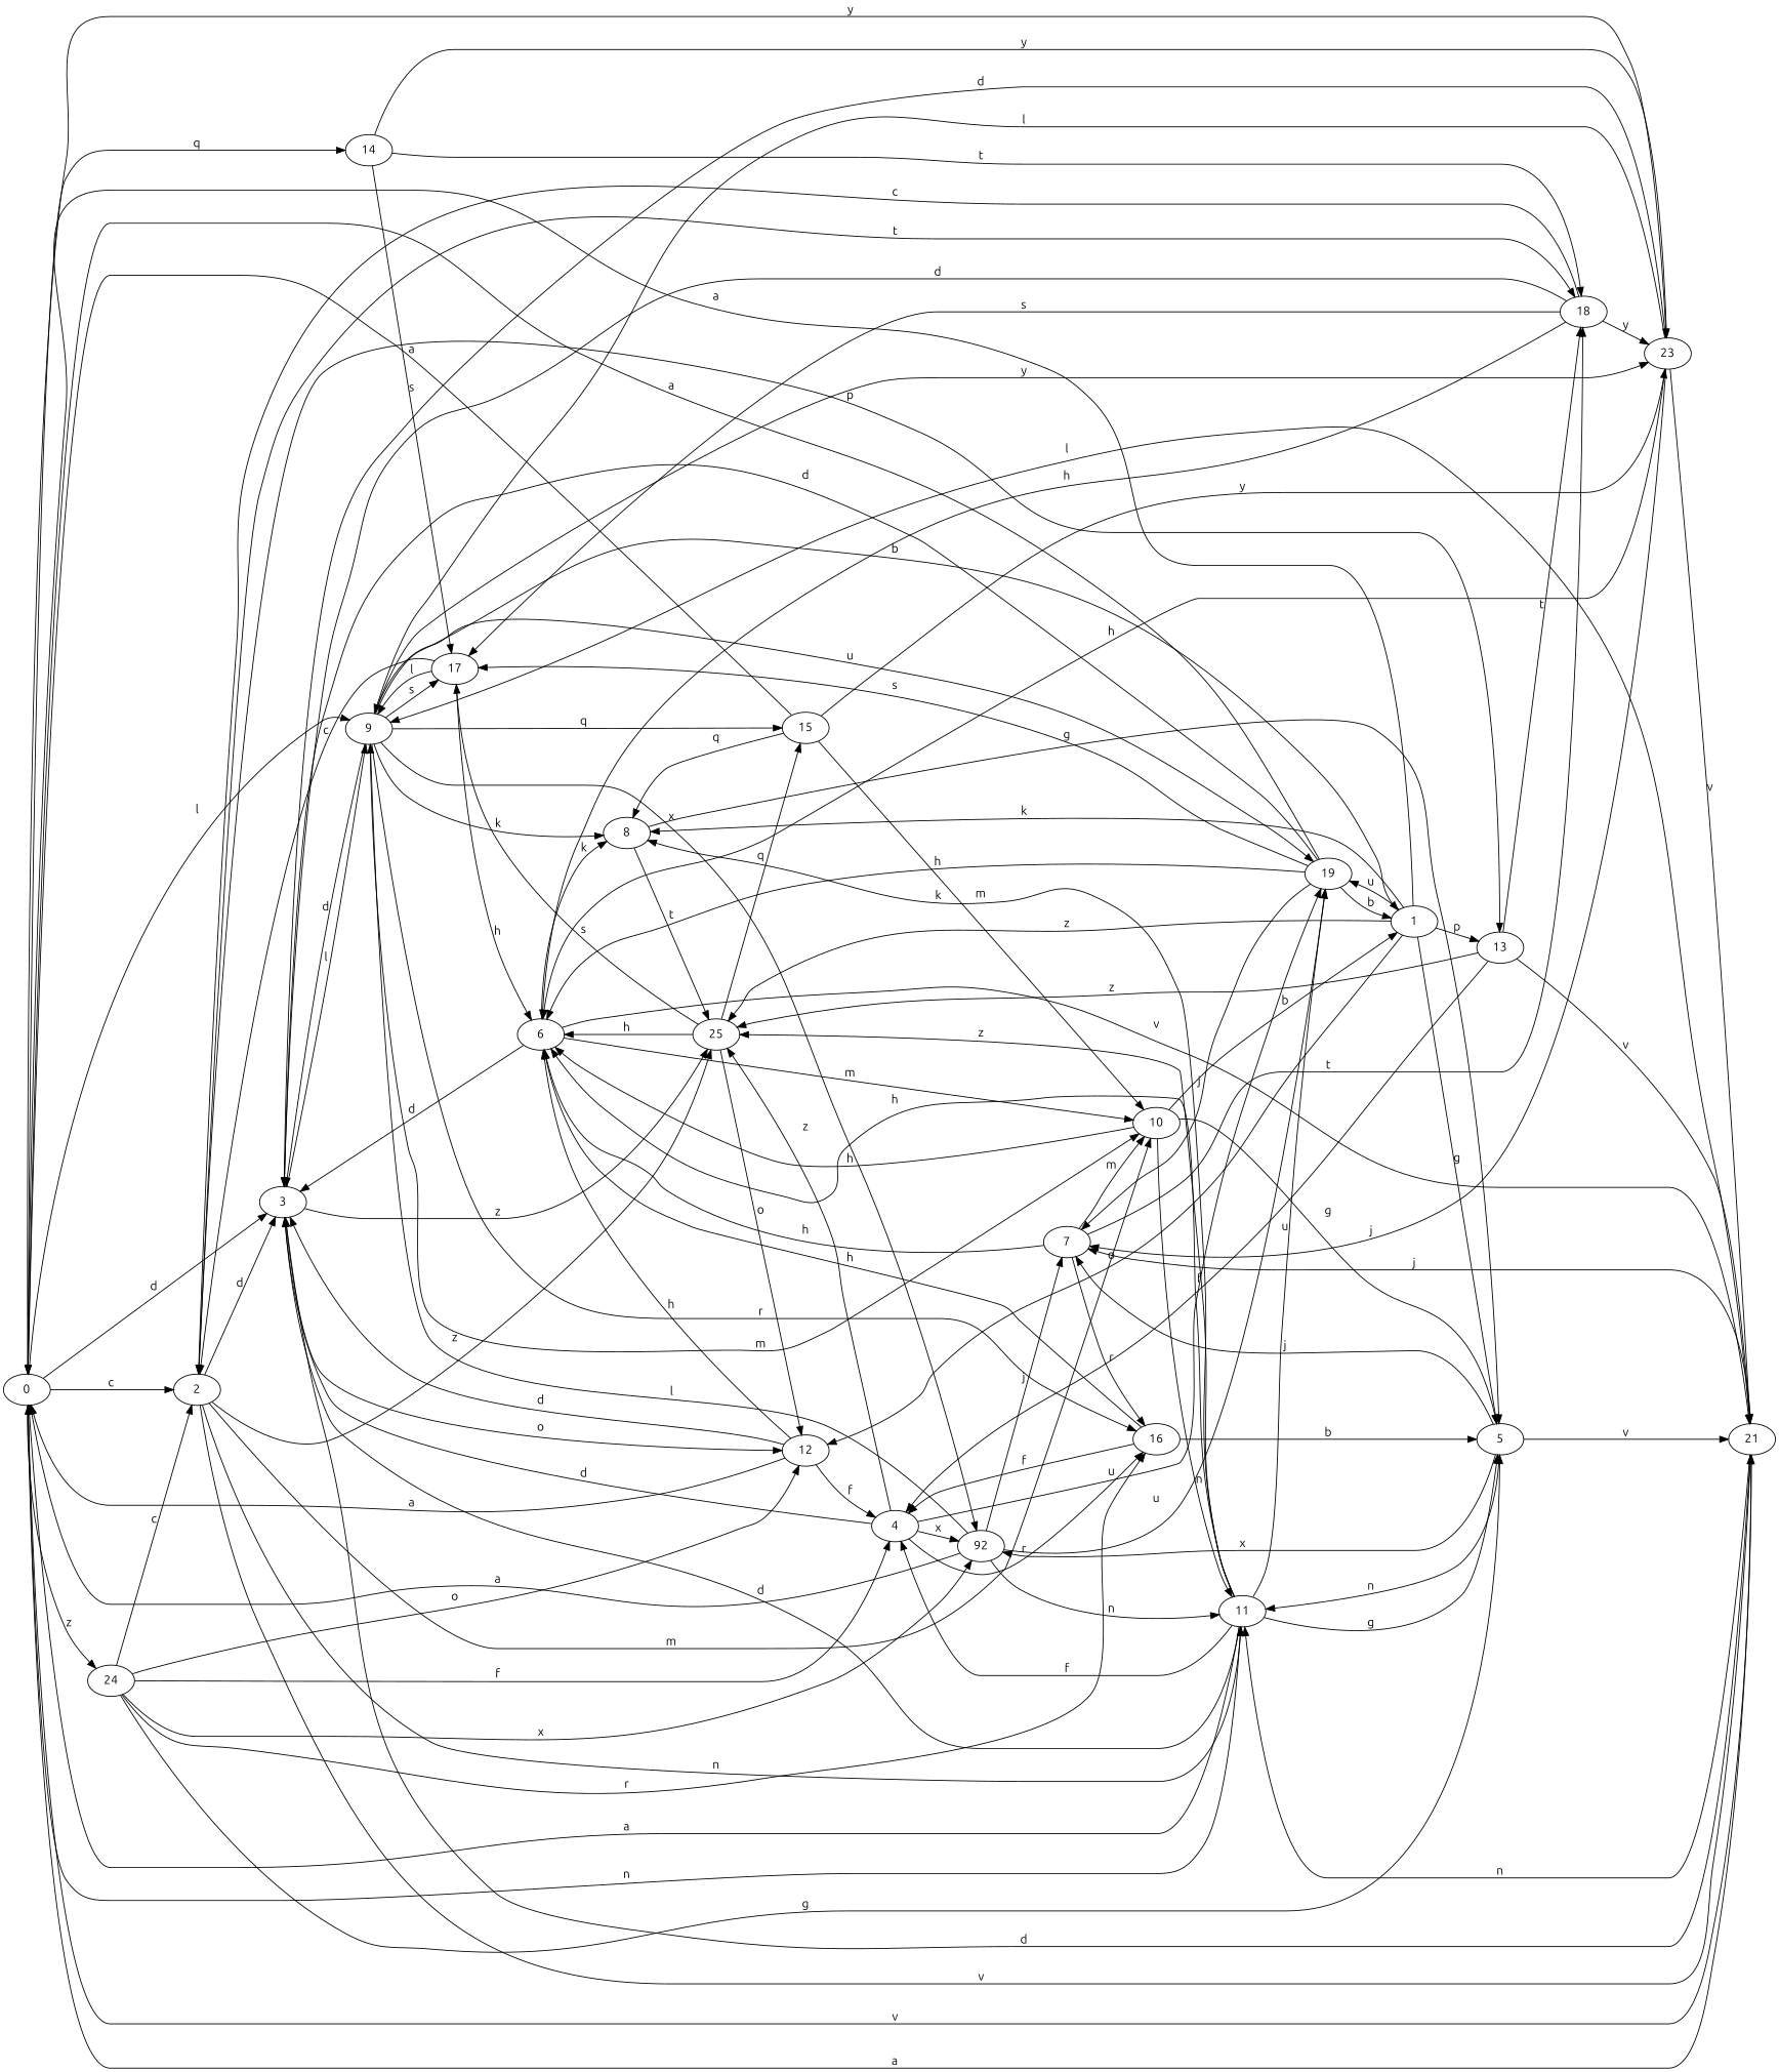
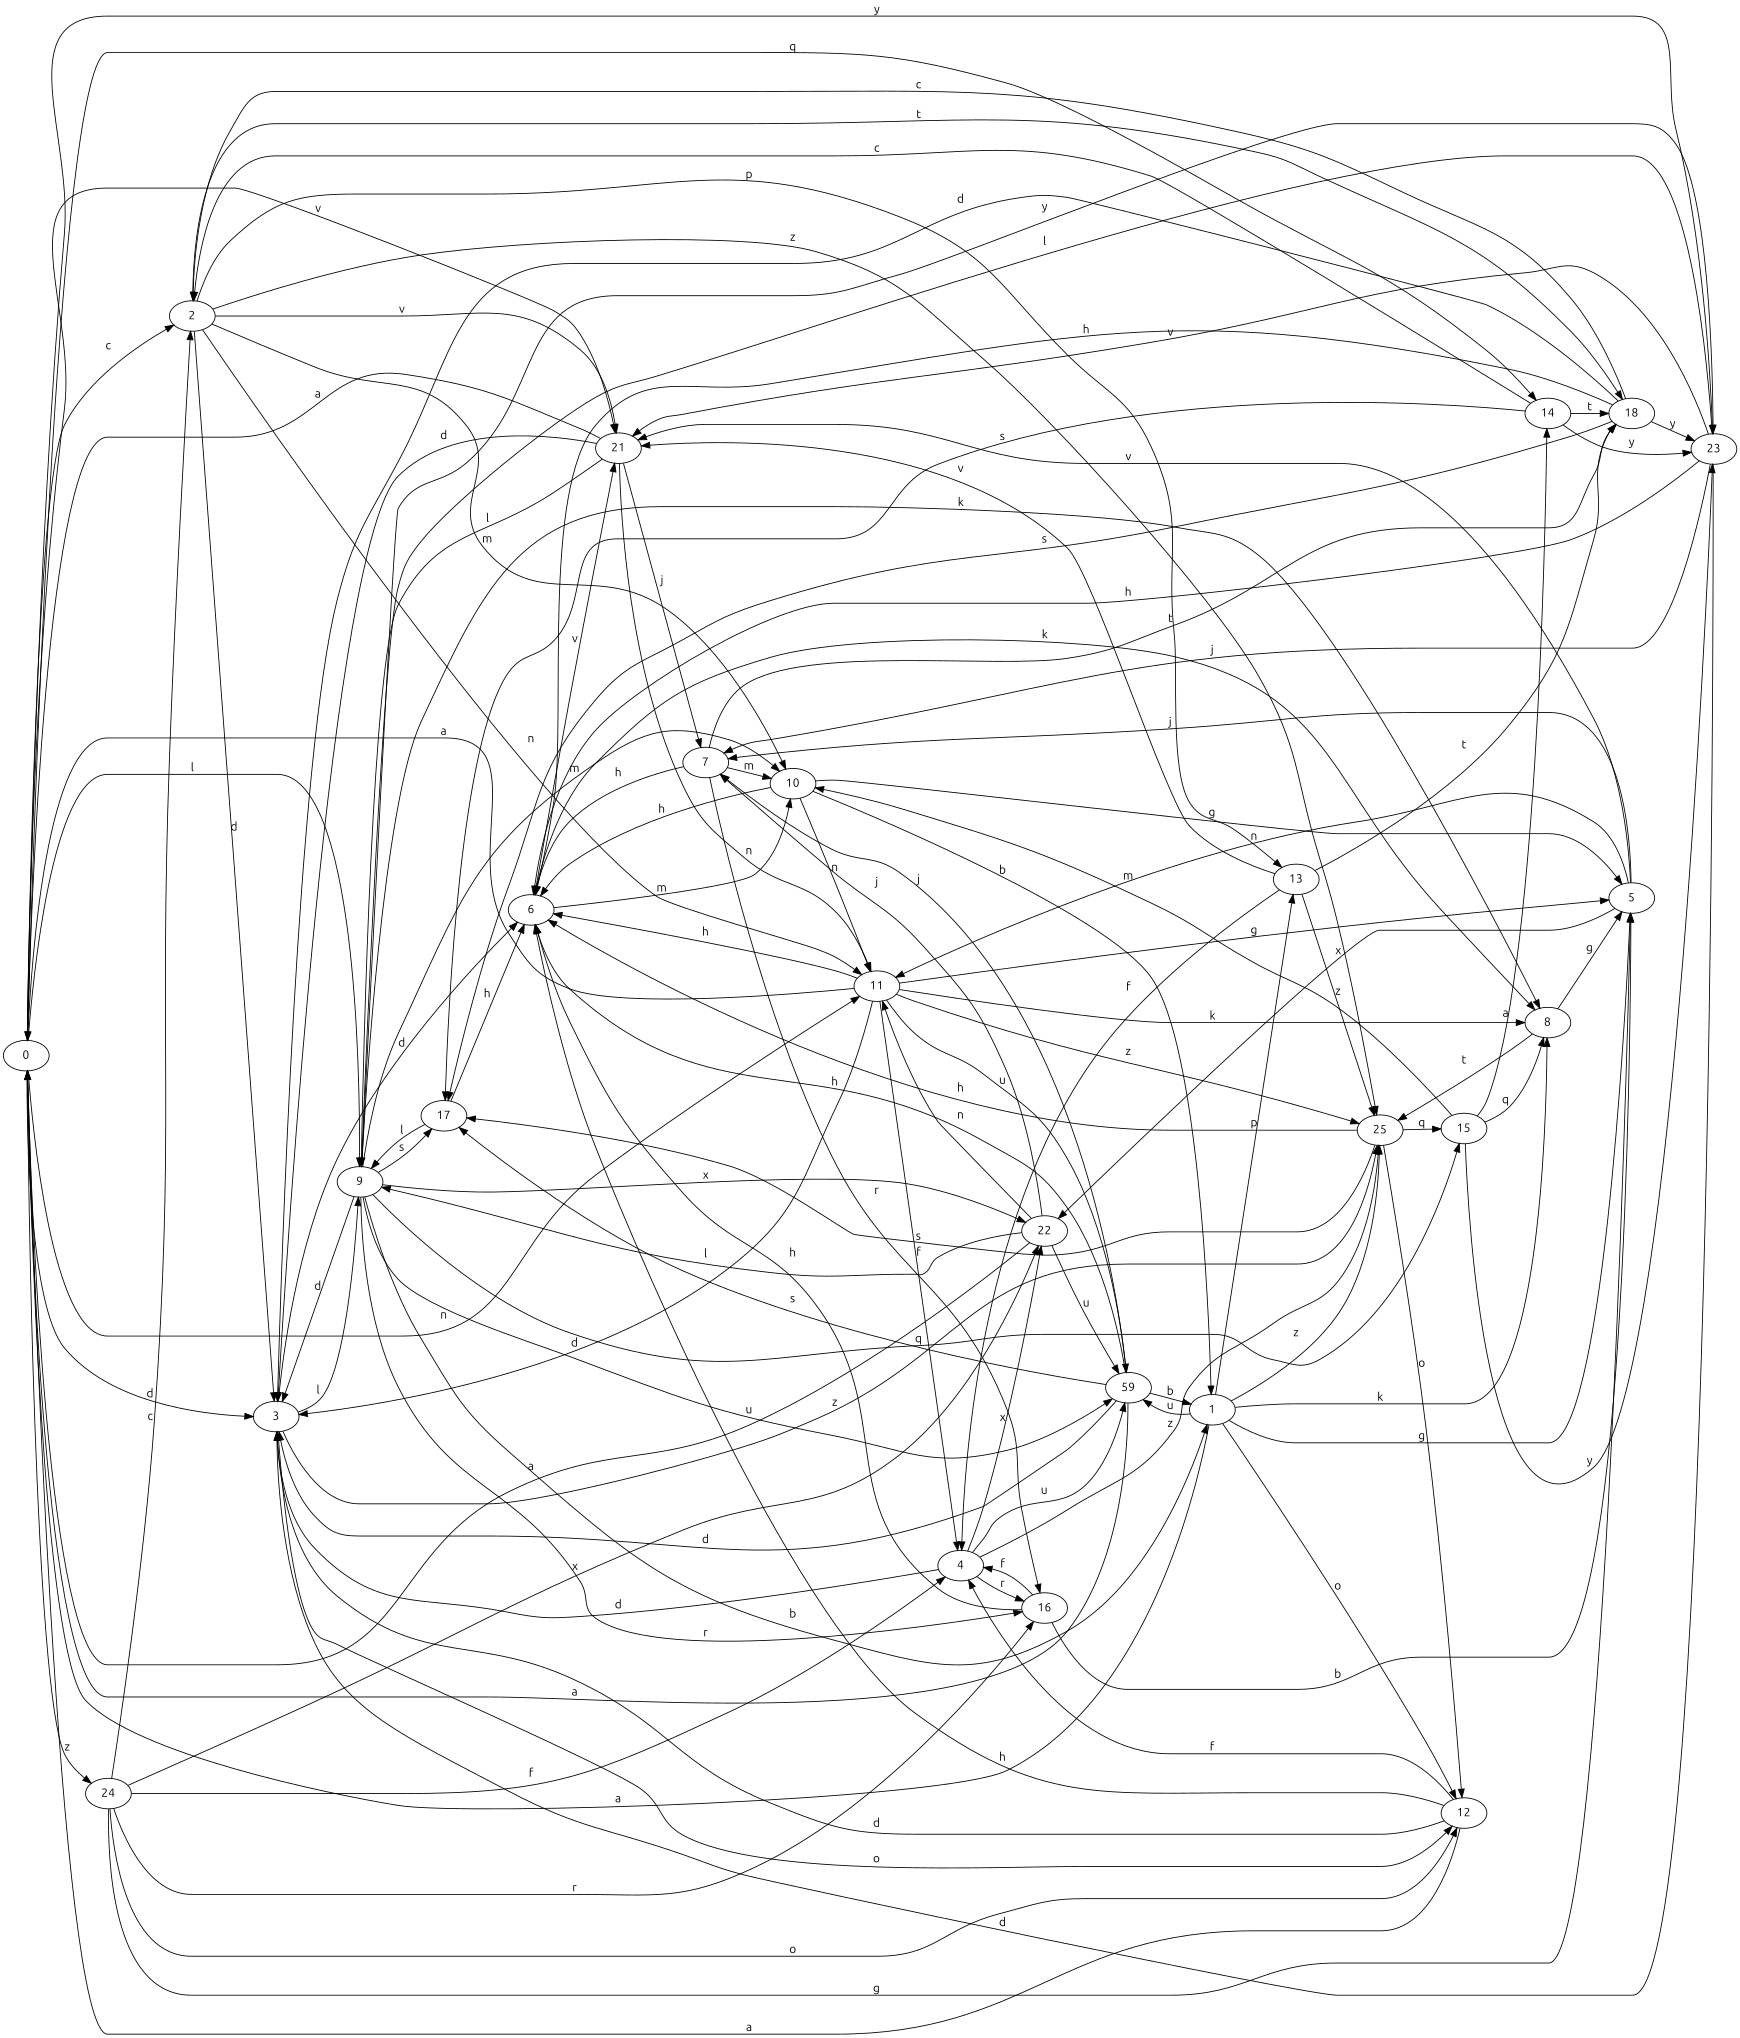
  strict digraph {
    fontname=Ubuntu
    rankdir=LR
    node [fontname=Ubuntu]
    edge [fontname=Ubuntu]
    0
    2
    3
    9
    11
    14
    21
    23
    24
    13
    25
    10
    18
    12
    1
    8
-   19
+   19 [label=59]
    16
-   22 [label=92]
+   22
    15
    17
    5
    4
    6
    7
    0 -> 2 [label=c]
    0 -> 3 [label=d]
    0 -> 9 [label=l]
    0 -> 11 [label=n]
    0 -> 14 [label=q]
    0 -> 21 [label=v]
    0 -> 23 [label=y]
    0 -> 24 [label=z]
    2 -> 3 [label=d]
    2 -> 11 [label=n]
    2 -> 21 [label=v]
    2 -> 13 [label=p]
    2 -> 25 [label=z]
    2 -> 10 [label=m]
    2 -> 18 [label=t]
    3 -> 9 [label=l]
    3 -> 25 [label=z]
    3 -> 12 [label=o]
    9 -> 3 [label=d]
    9 -> 23 [label=y]
    9 -> 10 [label=m]
    9 -> 1 [label=b]
    9 -> 8 [label=k]
    9 -> 19 [label=u]
    9 -> 16 [label=r]
    9 -> 22 [label=x]
    9 -> 15 [label=q]
    9 -> 17 [label=s]
    11 -> 0 [label=a]
    11 -> 3 [label=d]
    11 -> 25 [label=z]
    11 -> 8 [label=k]
    11 -> 19 [label=u]
    11 -> 5 [label=g]
    11 -> 4 [label=f]
    11 -> 6 [label=h]
-   17 -> 2 [label=c]
+   14 -> 2 [label=c]
    14 -> 23 [label=y]
    14 -> 18 [label=t]
    14 -> 17 [label=s]
    21 -> 0 [label=a]
    21 -> 3 [label=d]
    21 -> 9 [label=l]
    21 -> 11 [label=n]
    21 -> 7 [label=j]
    23 -> 3 [label=d]
    23 -> 9 [label=l]
    23 -> 21 [label=v]
    23 -> 6 [label=h]
    23 -> 7 [label=j]
    24 -> 2 [label=c]
    24 -> 12 [label=o]
    24 -> 16 [label=r]
    24 -> 22 [label=x]
    24 -> 5 [label=g]
    24 -> 4 [label=f]
    13 -> 21 [label=v]
    13 -> 25 [label=z]
    13 -> 18 [label=t]
    13 -> 4 [label=f]
    25 -> 12 [label=o]
    25 -> 15 [label=q]
    25 -> 17 [label=s]
    25 -> 6 [label=h]
    10 -> 11 [label=n]
    10 -> 1 [label=b]
    10 -> 5 [label=g]
    10 -> 6 [label=h]
    18 -> 2 [label=c]
    18 -> 3 [label=d]
    18 -> 23 [label=y]
    18 -> 17 [label=s]
    18 -> 6 [label=h]
    12 -> 0 [label=a]
    12 -> 3 [label=d]
    12 -> 4 [label=f]
    12 -> 6 [label=h]
    1 -> 0 [label=a]
    1 -> 13 [label=p]
    1 -> 25 [label=z]
    1 -> 12 [label=o]
    1 -> 8 [label=k]
    1 -> 19 [label=u]
    1 -> 5 [label=g]
    8 -> 25 [label=t]
    8 -> 5 [label=g]
    19 -> 0 [label=a]
    19 -> 3 [label=d]
    19 -> 1 [label=b]
    19 -> 17 [label=s]
    19 -> 6 [label=h]
    19 -> 7 [label=j]
    16 -> 5 [label=b]
    16 -> 4 [label=f]
    16 -> 6 [label=h]
    22 -> 0 [label=a]
    22 -> 9 [label=l]
    22 -> 11 [label=n]
    22 -> 19 [label=u]
    22 -> 7 [label=j]
-   15 -> 0 [label=a]
+   15 -> 14 [label=a]
    15 -> 23 [label=y]
    15 -> 10 [label=m]
    15 -> 8 [label=q]
    17 -> 9 [label=l]
    17 -> 6 [label=h]
    5 -> 11 [label=n]
    5 -> 21 [label=v]
    5 -> 22 [label=x]
    5 -> 7 [label=j]
    4 -> 3 [label=d]
    4 -> 25 [label=z]
    4 -> 19 [label=u]
    4 -> 16 [label=r]
    4 -> 22 [label=x]
-   6 -> 3 [label=d]
+   3 -> 6 [label=d]
    6 -> 21 [label=v]
    6 -> 10 [label=m]
    6 -> 8 [label=k]
    7 -> 10 [label=m]
    7 -> 18 [label=t]
    7 -> 16 [label=r]
    7 -> 6 [label=h]
  }
